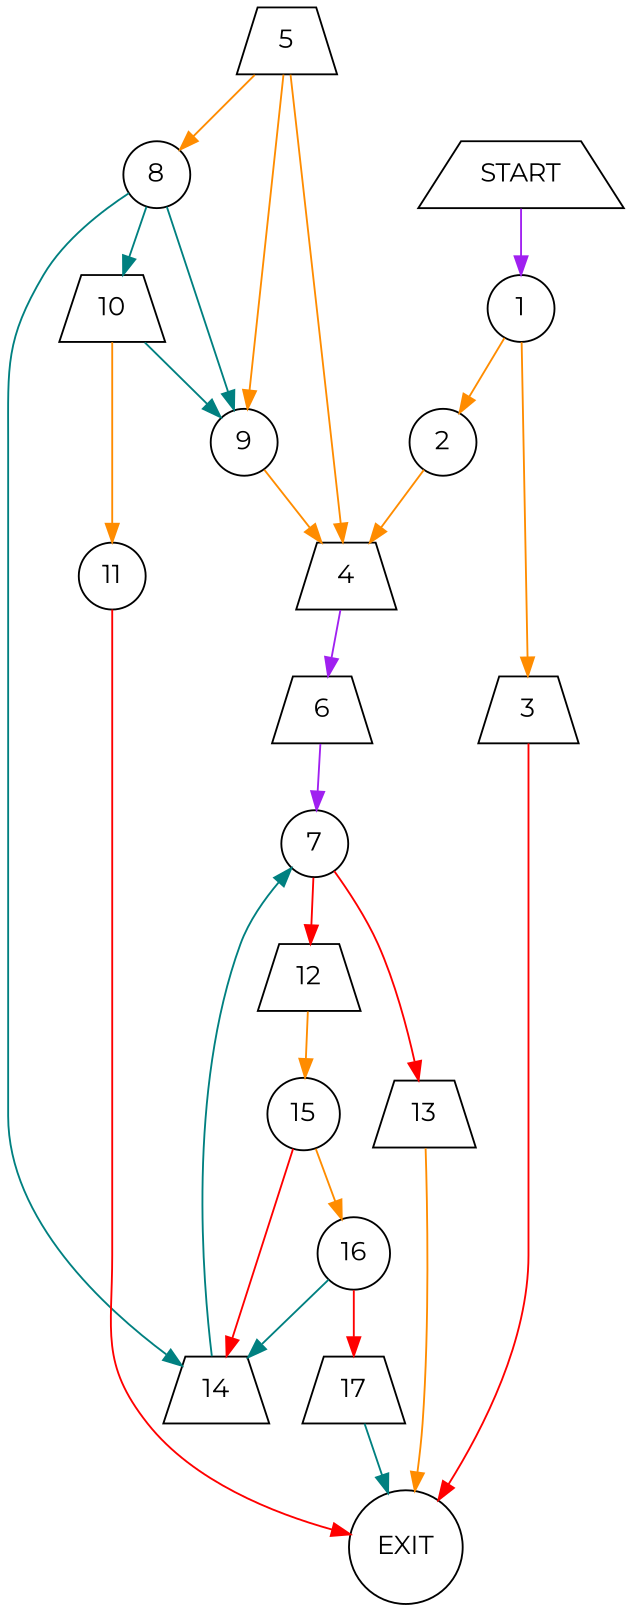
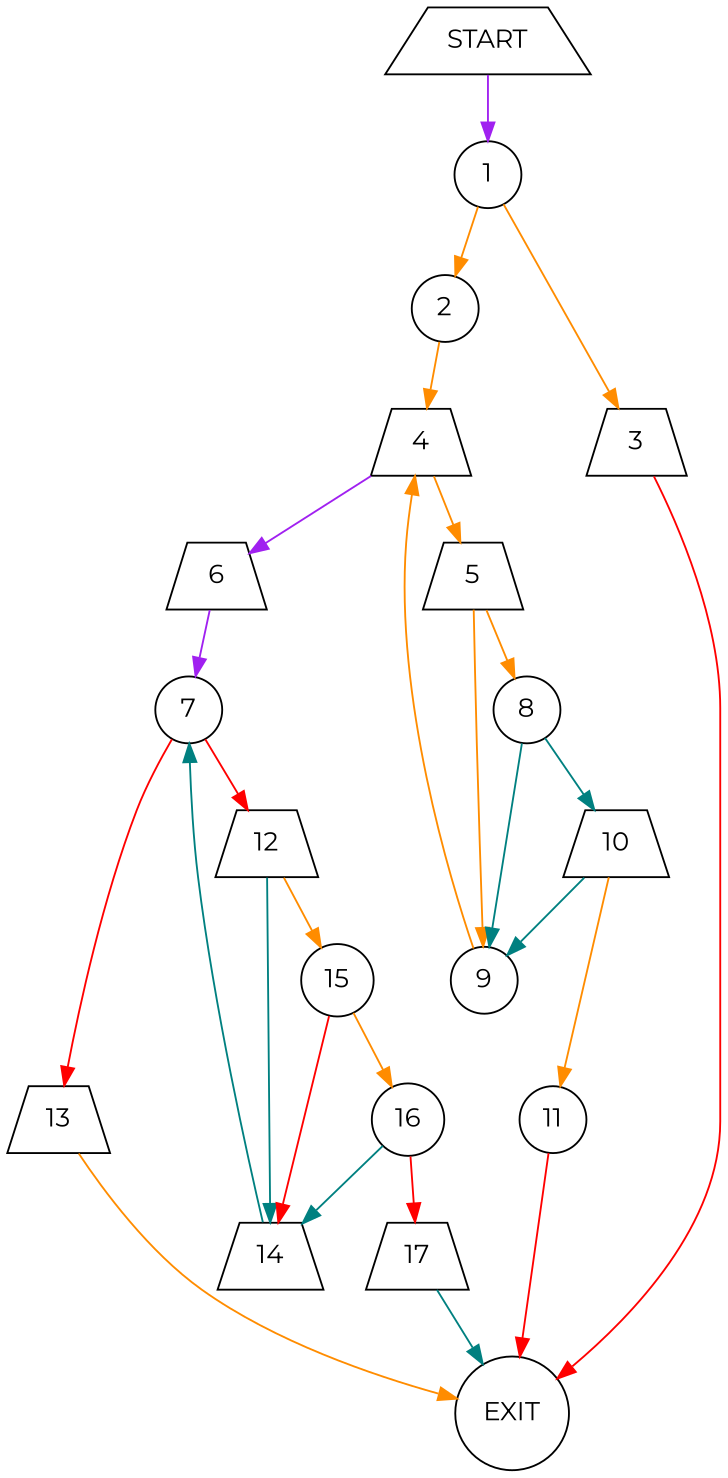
  digraph {
    fontname=Montserrat
    node [fontname=Montserrat shape=trapezium]
    edge [color=darkorange fontname=Montserrat]
    n1 [label=START]
    1 [shape=circle]
    2 [shape=circle]
    3
    n5 [label=EXIT shape=circle]
    4
    5
    6
    8 [shape=circle]
    9 [shape=circle]
    7 [shape=circle]
    10
    12
    13
    14
    15 [shape=circle]
    11 [shape=circle]
    16 [shape=circle]
    17
    n1 -> 1 [color=purple]
    1 -> 2
    1 -> 3
    2 -> 4
    3 -> n5 [color=red]
-   5 -> 4
+   4 -> 5
    4 -> 6 [color=purple]
    5 -> 8
    5 -> 9
    6 -> 7 [color=purple]
    8 -> 9 [color=teal]
    8 -> 10 [color=teal]
    9 -> 4
    7 -> 12 [color=red]
    7 -> 13 [color=red]
    10 -> 9 [color=teal]
    10 -> 11
-   8 -> 14 [color=teal]
+   12 -> 14 [color=teal]
    12 -> 15
    13 -> n5
    14 -> 7 [color=teal]
    15 -> 14 [color=red]
    15 -> 16
    11 -> n5 [color=red]
    16 -> 14 [color=teal]
    16 -> 17 [color=red]
    17 -> n5 [color=teal]
  }
